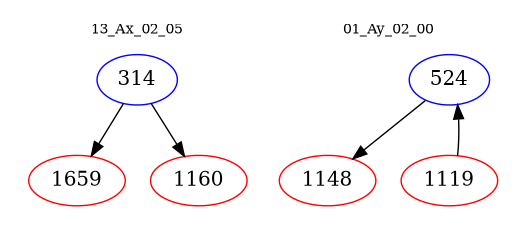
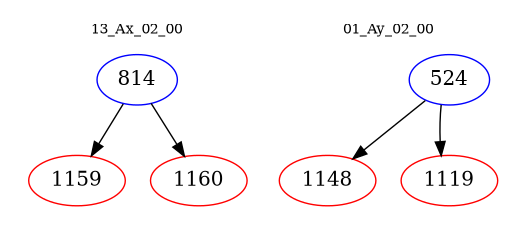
  digraph {
    node [color=red]
    edge [color=black]
-   n1 [color=blue label=314]
-   n2 [label=1659]
+   n1 [color=blue label=814]
+   n2 [label=1159]
    n3 [label=1160]
    n4 [color=blue label=524]
    n5 [label=1148]
    n6 [label=1119]
    subgraph cluster_1 {
      color=white
      fontsize=10
-     label="13_Ax_02_05"
+     label="13_Ax_02_00"
      n1
      n2
      n3
    }
    subgraph cluster_2 {
      color=white
      fontsize=10
      label="01_Ay_02_00"
      n4
      n5
      n6
    }
    n1 -> n2
    n1 -> n3
    n4 -> n5
-   n6 -> n4
+   n4 -> n6
  }
